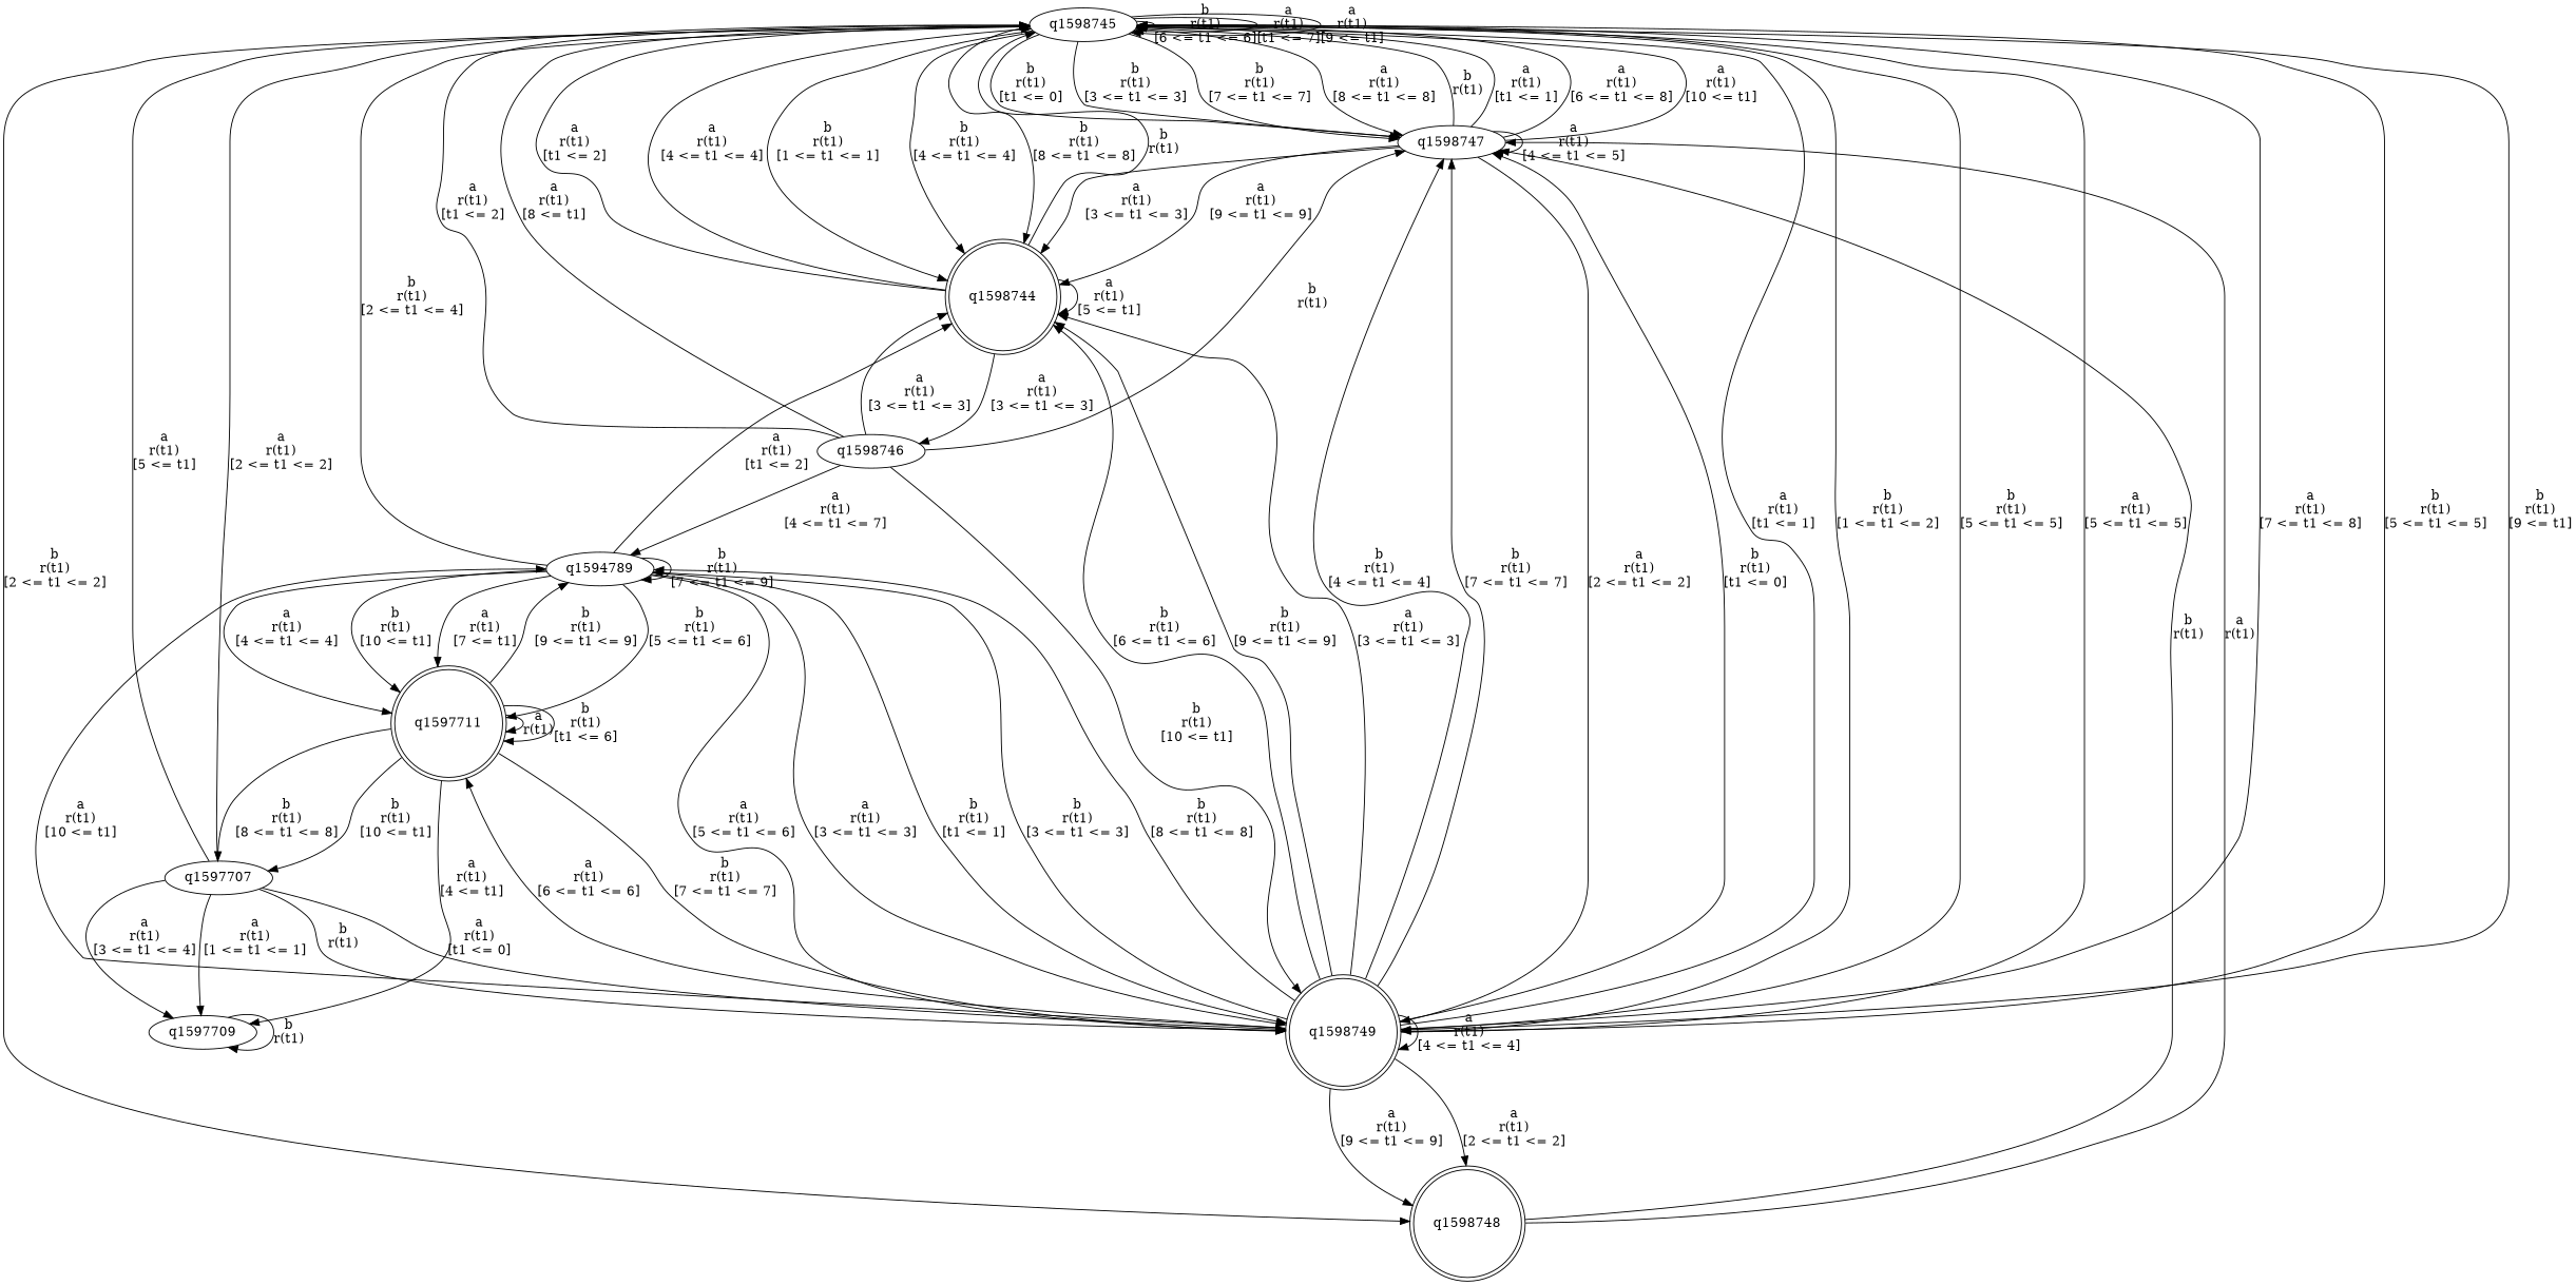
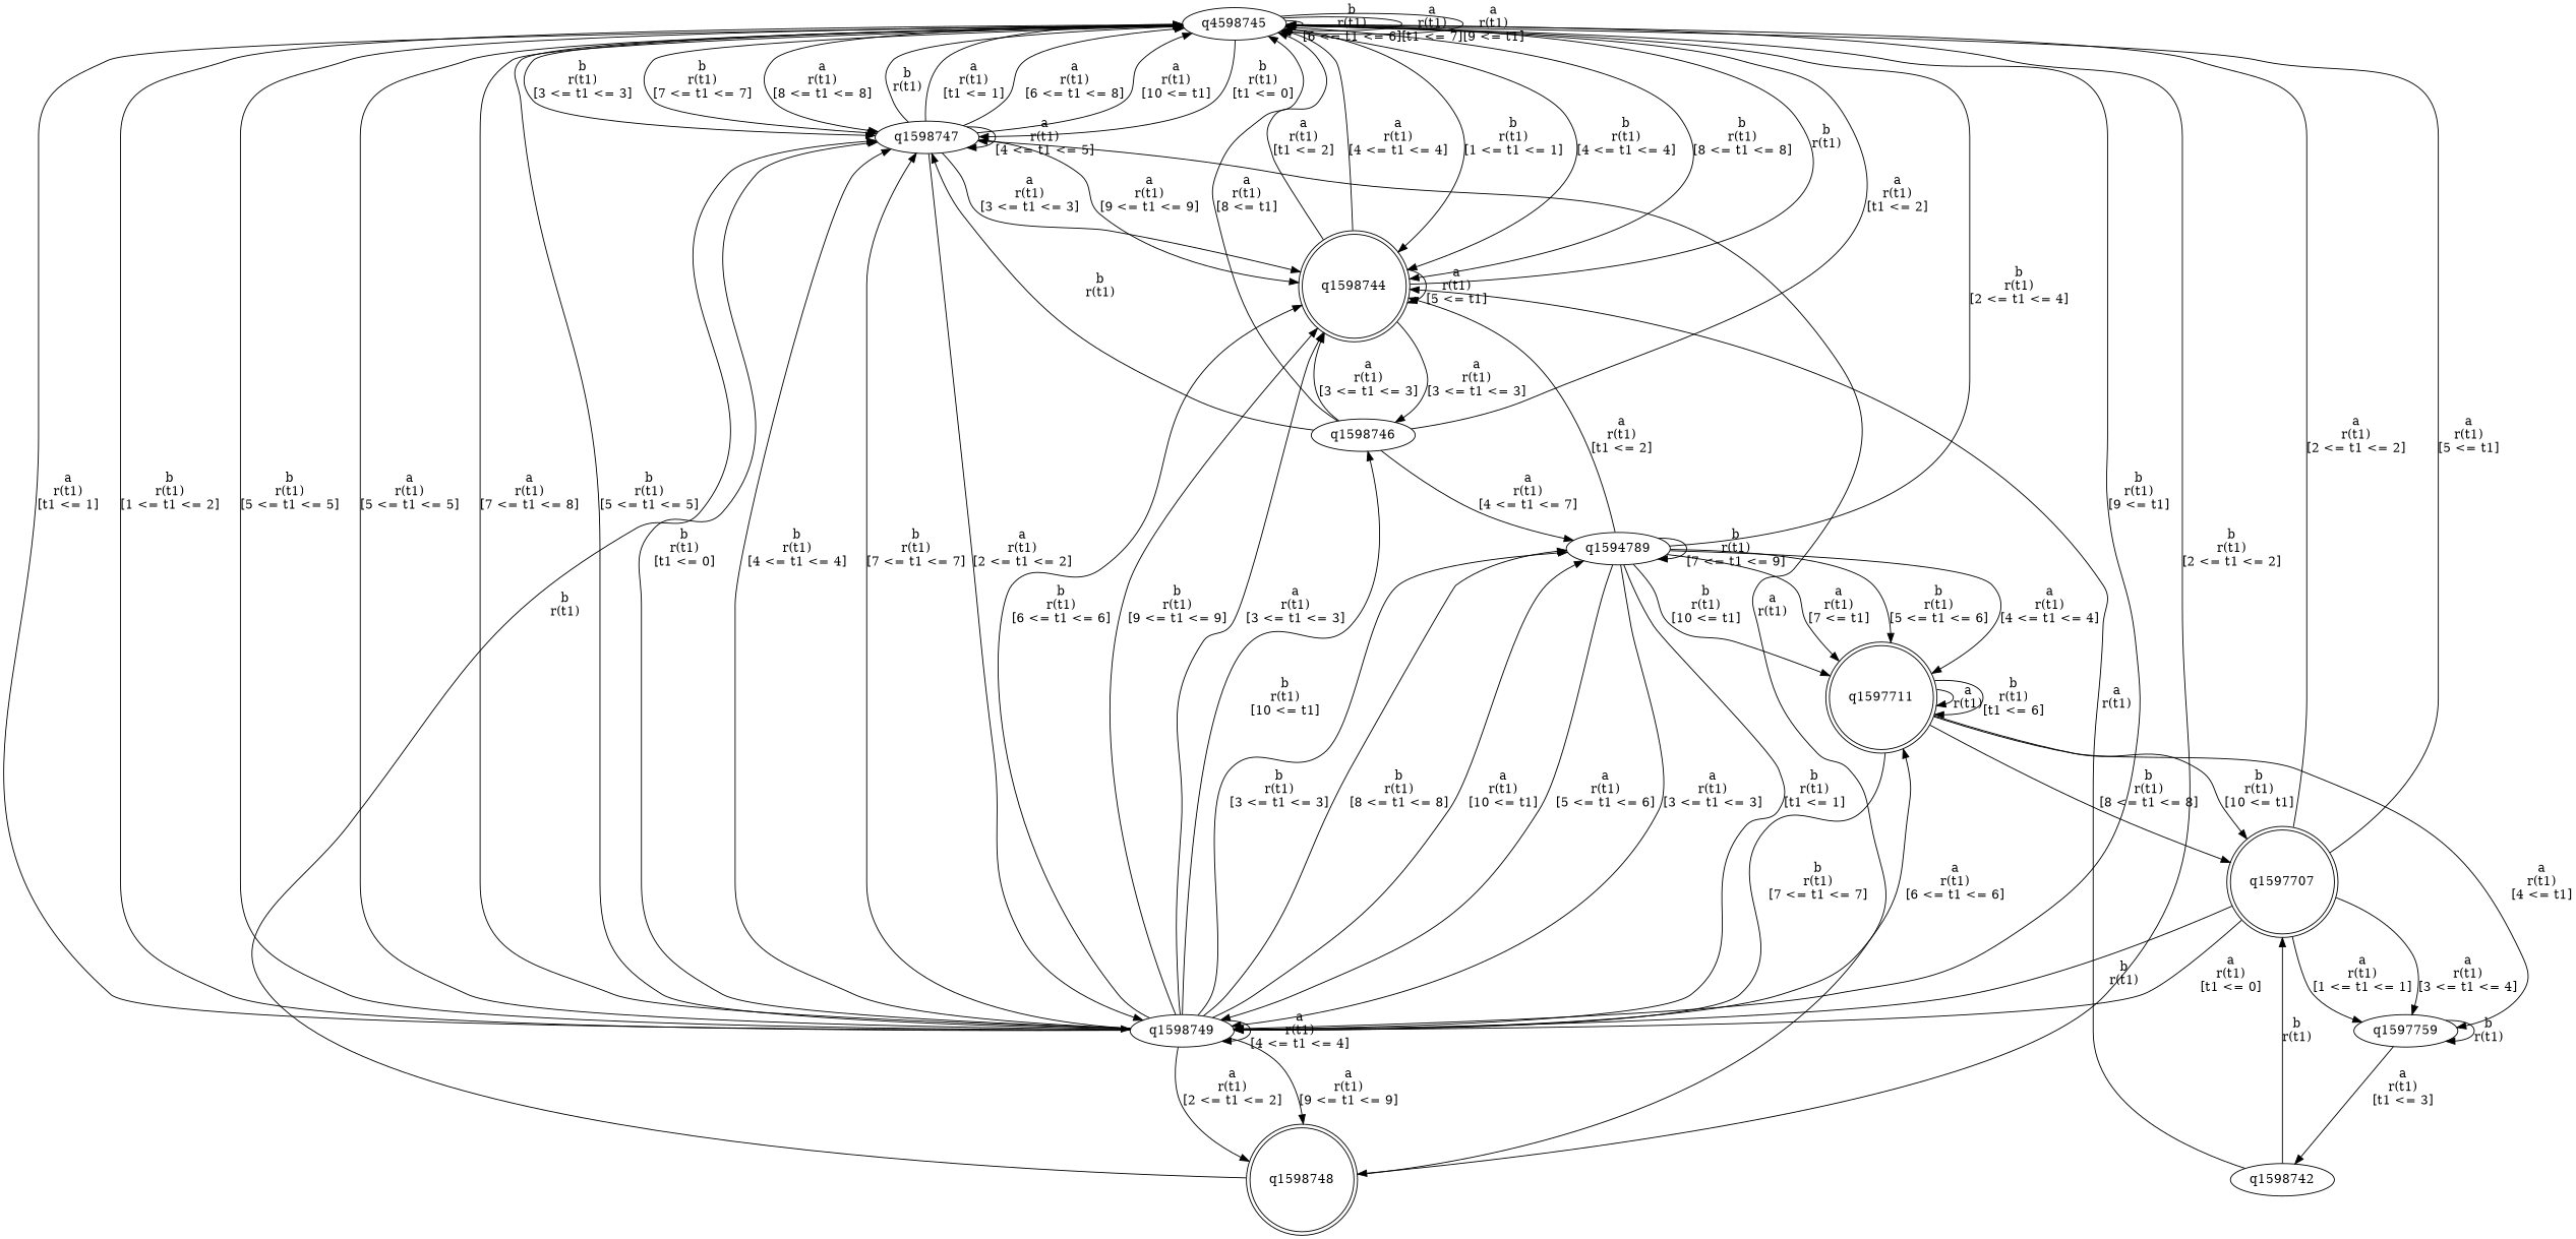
  digraph {
-   n1 [label=q1598745]
+   n1 [label=q4598745]
    n2 [label=q1598747]
-   n3 [label=q1598749 shape=doublecircle]
+   n3 [label=q1598749 shape=ellipse]
    n4 [label=q1598748 shape=doublecircle]
    n5 [label=q1598744 shape=doublecircle]
    n6 [label=q1594789]
    n7 [label=q1598746]
    n8 [label=q1597711 shape=doublecircle]
-   n9 [label=q1597707]
-   n10 [label=q1597709]
+   n9 [label=q1597707 shape=doublecircle]
+   n10 [label=q1597759]
+   n11 [label=q1598742]
    n1 -> n1 [label="b\nr(t1)\n[6 <= t1 <= 6]"]
    n1 -> n1 [label="a\nr(t1)\n[t1 <= 7]"]
    n1 -> n1 [label="a\nr(t1)\n[9 <= t1]"]
    n1 -> n2 [label="b\nr(t1)\n[t1 <= 0]"]
    n1 -> n2 [label="b\nr(t1)\n[3 <= t1 <= 3]"]
    n1 -> n2 [label="b\nr(t1)\n[7 <= t1 <= 7]"]
    n1 -> n2 [label="a\nr(t1)\n[8 <= t1 <= 8]"]
    n1 -> n3 [label="b\nr(t1)\n[5 <= t1 <= 5]"]
    n1 -> n3 [label="b\nr(t1)\n[9 <= t1]"]
    n1 -> n4 [label="b\nr(t1)\n[2 <= t1 <= 2]"]
    n1 -> n5 [label="b\nr(t1)\n[1 <= t1 <= 1]"]
    n1 -> n5 [label="b\nr(t1)\n[4 <= t1 <= 4]"]
    n1 -> n5 [label="b\nr(t1)\n[8 <= t1 <= 8]"]
    n2 -> n1 [label="b\nr(t1)\n"]
    n2 -> n1 [label="a\nr(t1)\n[t1 <= 1]"]
    n2 -> n1 [label="a\nr(t1)\n[6 <= t1 <= 8]"]
    n2 -> n1 [label="a\nr(t1)\n[10 <= t1]"]
    n2 -> n2 [label="a\nr(t1)\n[4 <= t1 <= 5]"]
    n2 -> n3 [label="a\nr(t1)\n[2 <= t1 <= 2]"]
    n2 -> n5 [label="a\nr(t1)\n[3 <= t1 <= 3]"]
    n2 -> n5 [label="a\nr(t1)\n[9 <= t1 <= 9]"]
    n3 -> n1 [label="a\nr(t1)\n[t1 <= 1]"]
    n3 -> n1 [label="b\nr(t1)\n[1 <= t1 <= 2]"]
    n3 -> n1 [label="b\nr(t1)\n[5 <= t1 <= 5]"]
    n3 -> n1 [label="a\nr(t1)\n[5 <= t1 <= 5]"]
    n3 -> n1 [label="a\nr(t1)\n[7 <= t1 <= 8]"]
    n3 -> n2 [label="b\nr(t1)\n[t1 <= 0]"]
    n3 -> n2 [label="b\nr(t1)\n[4 <= t1 <= 4]"]
    n3 -> n2 [label="b\nr(t1)\n[7 <= t1 <= 7]"]
    n3 -> n3 [label="a\nr(t1)\n[4 <= t1 <= 4]"]
    n3 -> n4 [label="a\nr(t1)\n[2 <= t1 <= 2]"]
    n3 -> n4 [label="a\nr(t1)\n[9 <= t1 <= 9]"]
    n3 -> n5 [label="a\nr(t1)\n[3 <= t1 <= 3]"]
    n3 -> n5 [label="b\nr(t1)\n[6 <= t1 <= 6]"]
    n3 -> n5 [label="b\nr(t1)\n[9 <= t1 <= 9]"]
    n3 -> n6 [label="b\nr(t1)\n[3 <= t1 <= 3]"]
    n3 -> n6 [label="b\nr(t1)\n[8 <= t1 <= 8]"]
    n3 -> n6 [label="a\nr(t1)\n[10 <= t1]"]
-   n7 -> n3 [label="b\nr(t1)\n[10 <= t1]"]
+   n3 -> n7 [label="b\nr(t1)\n[10 <= t1]"]
    n3 -> n8 [label="a\nr(t1)\n[6 <= t1 <= 6]"]
    n4 -> n2 [label="b\nr(t1)\n"]
    n4 -> n2 [label="a\nr(t1)\n"]
    n5 -> n1 [label="b\nr(t1)\n"]
    n5 -> n1 [label="a\nr(t1)\n[t1 <= 2]"]
    n5 -> n1 [label="a\nr(t1)\n[4 <= t1 <= 4]"]
    n5 -> n5 [label="a\nr(t1)\n[5 <= t1]"]
    n5 -> n7 [label="a\nr(t1)\n[3 <= t1 <= 3]"]
    n6 -> n1 [label="b\nr(t1)\n[2 <= t1 <= 4]"]
    n6 -> n3 [label="b\nr(t1)\n[t1 <= 1]"]
    n6 -> n3 [label="a\nr(t1)\n[5 <= t1 <= 6]"]
    n6 -> n3 [label="a\nr(t1)\n[3 <= t1 <= 3]"]
    n6 -> n5 [label="a\nr(t1)\n[t1 <= 2]"]
    n6 -> n6 [label="b\nr(t1)\n[7 <= t1 <= 9]"]
    n6 -> n8 [label="b\nr(t1)\n[5 <= t1 <= 6]"]
    n6 -> n8 [label="a\nr(t1)\n[4 <= t1 <= 4]"]
    n6 -> n8 [label="b\nr(t1)\n[10 <= t1]"]
    n6 -> n8 [label="a\nr(t1)\n[7 <= t1]"]
    n7 -> n1 [label="a\nr(t1)\n[t1 <= 2]"]
    n7 -> n1 [label="a\nr(t1)\n[8 <= t1]"]
    n7 -> n2 [label="b\nr(t1)\n"]
    n7 -> n5 [label="a\nr(t1)\n[3 <= t1 <= 3]"]
    n7 -> n6 [label="a\nr(t1)\n[4 <= t1 <= 7]"]
    n8 -> n3 [label="b\nr(t1)\n[7 <= t1 <= 7]"]
-   n8 -> n6 [label="b\nr(t1)\n[9 <= t1 <= 9]"]
    n8 -> n8 [label="a\nr(t1)\n"]
    n8 -> n8 [label="b\nr(t1)\n[t1 <= 6]"]
    n8 -> n9 [label="b\nr(t1)\n[8 <= t1 <= 8]"]
    n8 -> n9 [label="b\nr(t1)\n[10 <= t1]"]
    n8 -> n10 [label="a\nr(t1)\n[4 <= t1]"]
    n9 -> n1 [label="a\nr(t1)\n[2 <= t1 <= 2]"]
    n9 -> n1 [label="a\nr(t1)\n[5 <= t1]"]
    n9 -> n3 [label="b\nr(t1)\n"]
    n9 -> n3 [label="a\nr(t1)\n[t1 <= 0]"]
    n9 -> n10 [label="a\nr(t1)\n[1 <= t1 <= 1]"]
    n9 -> n10 [label="a\nr(t1)\n[3 <= t1 <= 4]"]
    n10 -> n10 [label="b\nr(t1)\n"]
+   n10 -> n11 [label="a\nr(t1)\n[t1 <= 3]"]
+   n11 -> n5 [label="a\nr(t1)\n"]
+   n11 -> n9 [label="b\nr(t1)\n"]
  }
